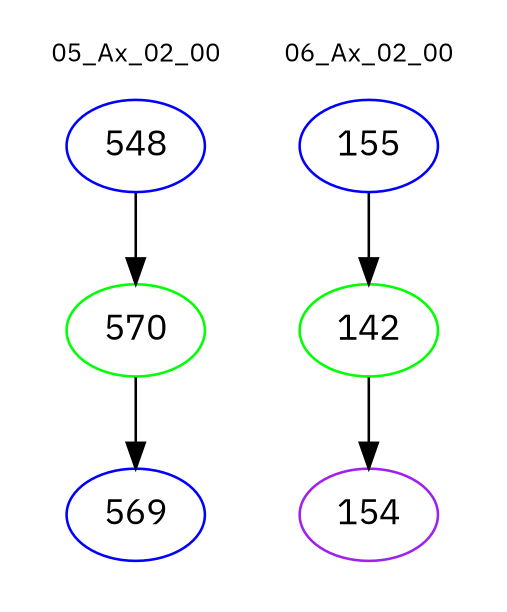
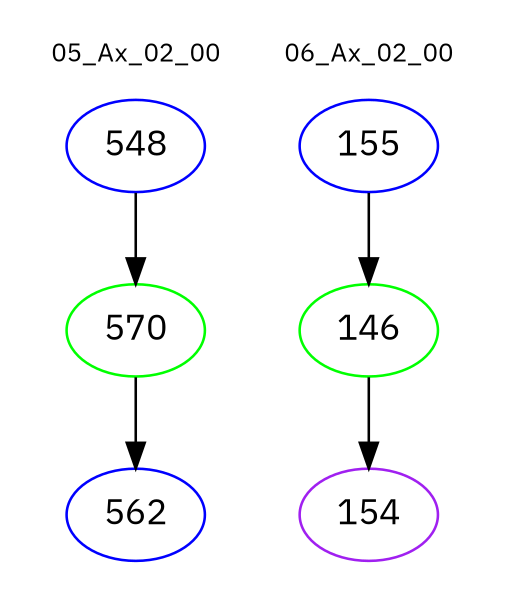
  digraph {
    fontname="IBM Plex Sans"
    node [color=blue fontname="IBM Plex Sans"]
    edge [color=black fontname="IBM Plex Sans"]
    n1 [label=548]
    n2 [color=green label=570]
-   n3 [label=569]
+   n3 [label=562]
    n4 [label=155]
-   n5 [color=green label=142]
+   n5 [color=green label=146]
    n6 [color=purple label=154]
    subgraph cluster_1 {
      color=white
      fontsize=10
      label="05_Ax_02_00"
      n1
      n2
      n3
    }
    subgraph cluster_2 {
      color=white
      fontsize=10
      label="06_Ax_02_00"
      n4
      n5
      n6
    }
    n1 -> n2
    n2 -> n3
    n4 -> n5
    n5 -> n6
  }
